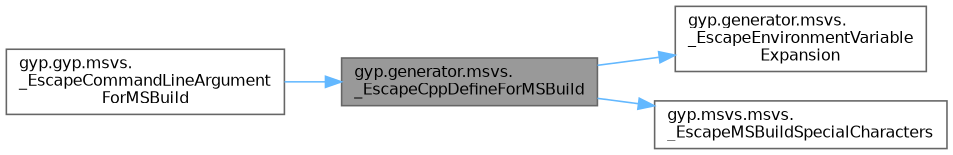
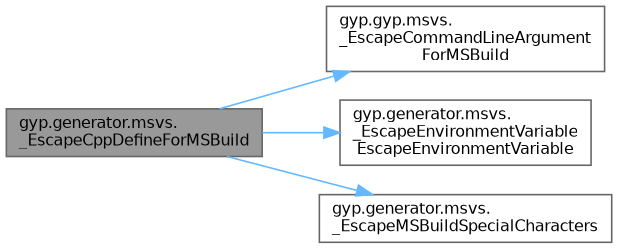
  digraph {
    rankdir=LR
    node [color=grey40 fillcolor=white fontname=Helvetica fontsize=10 shape=box style=filled]
    edge [color=steelblue1 fontname=Helvetica fontsize=10 labelfontname=Helvetica labelfontsize=10 style=solid]
    n1 [color=gray40 fillcolor=grey60 fontcolor=black height=0.2 label="gyp.generator.msvs.\l_EscapeCppDefineForMSBuild" width=0.4]
    n2 [height=0.2 label="gyp.gyp.msvs.\l_EscapeCommandLineArgument\lForMSBuild" width=0.4]
-   n3 [height=0.2 label="gyp.generator.msvs.\l_EscapeEnvironmentVariable\lExpansion" width=0.4]
-   n4 [height=0.2 label="gyp.msvs.msvs.\l_EscapeMSBuildSpecialCharacters" width=0.4]
-   n2 -> n1
+   n3 [height=0.2 label="gyp.generator.msvs.\l_EscapeEnvironmentVariable\lEscapeEnvironmentVariable" width=0.4]
+   n4 [height=0.2 label="gyp.generator.msvs.\l_EscapeMSBuildSpecialCharacters" width=0.4]
+   n1 -> n2
    n1 -> n3
    n1 -> n4
  }
